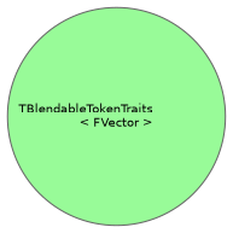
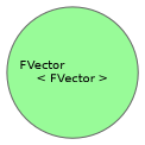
  digraph {
    rankdir=LR
-   n1 [color=grey40 fillcolor=palegreen fontname=Helvetica fontsize=10 height=0.2 label="TBlendableTokenTraits\l\< FVector \>" shape=circle style=filled width=0.4]
+   n1 [color=grey40 fillcolor=palegreen fontname=Helvetica fontsize=10 height=0.2 label="FVector\l\< FVector \>" shape=circle style=filled width=0.4]
  }
